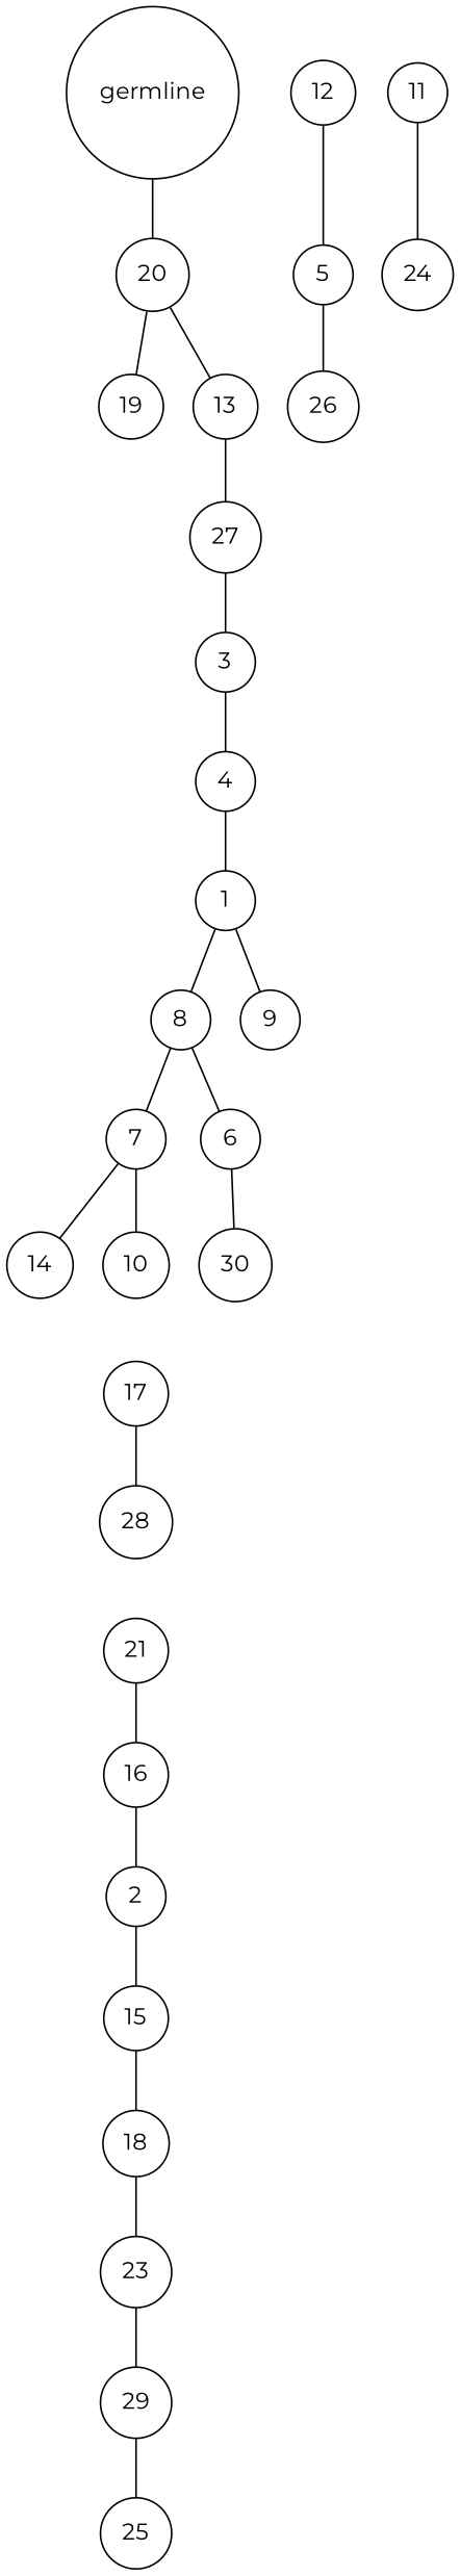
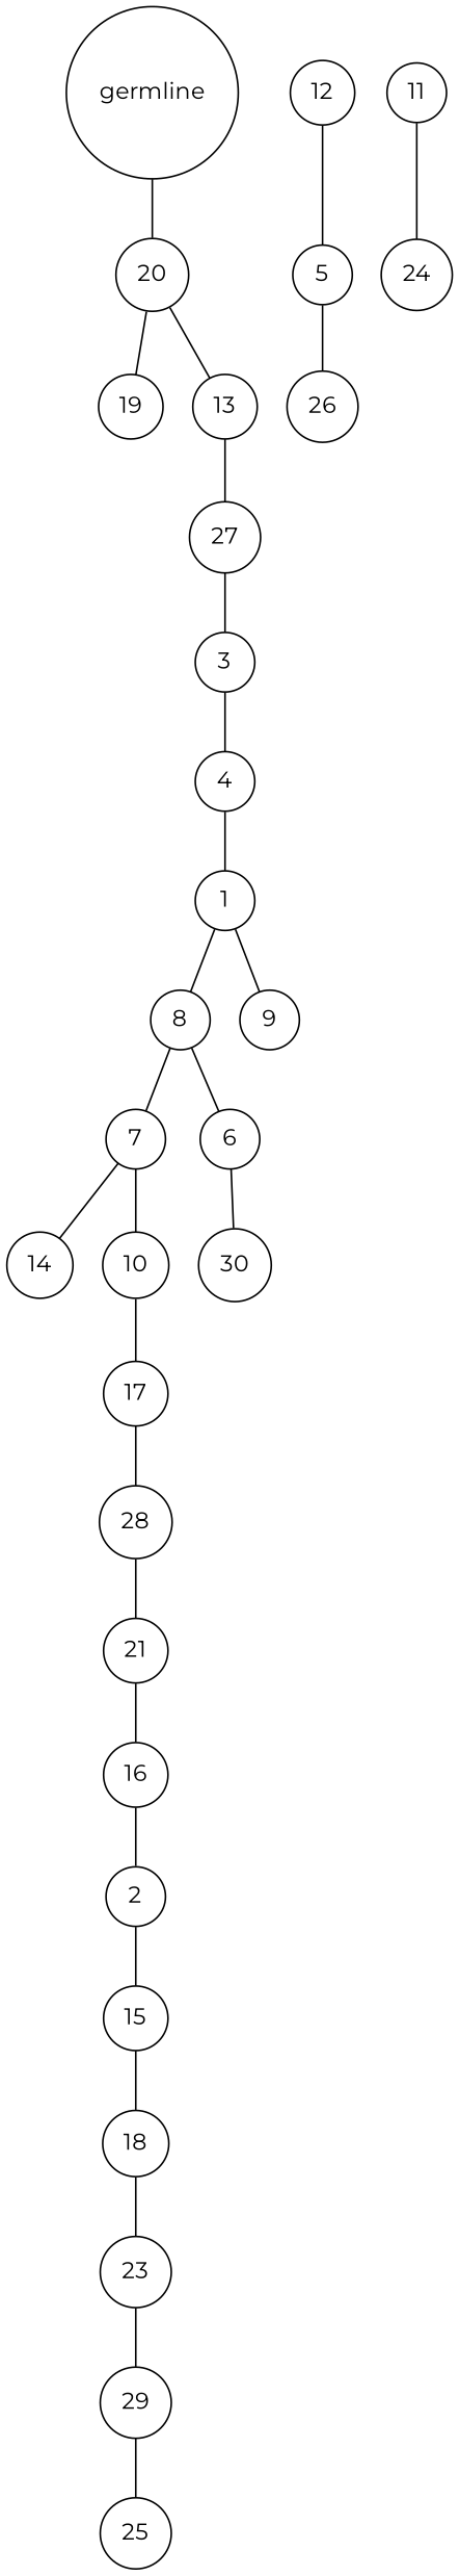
  graph {
    fontname=Montserrat
    rankdir=UD
    splines=line
    node [fontname=Montserrat shape=circle]
    edge [fontname=Montserrat]
    n1 [label=germline]
    n2 [label=20]
    n3 [label=19]
    n4 [label=13]
    n5 [label=27]
    n6 [label=12]
    n7 [label=5]
    n8 [label=26]
    n9 [label=3]
    n10 [label=4]
    n11 [label=1]
    n12 [label=8]
    n13 [label=9]
    n14 [label=7]
    n15 [label=6]
    n16 [label=14]
    n17 [label=10]
    n18 [label=11]
    n19 [label=24]
    n20 [label=30]
    n21 [label=17]
    n22 [label=28]
    n23 [label=21]
    n24 [label=16]
    n25 [label=2]
    n26 [label=15]
    n27 [label=18]
    n28 [label=23]
    n29 [label=29]
    n30 [label=25]
    n1 -- n2
    n2 -- n3
    n2 -- n4
    n4 -- n5
    n5 -- n9
    n6 -- n7
    n7 -- n8
    n9 -- n10
    n10 -- n11
    n11 -- n12
    n11 -- n13
    n12 -- n14
    n12 -- n15
    n14 -- n16
    n14 -- n17
    n15 -- n20
+   n17 -- n21
    n18 -- n19
    n21 -- n22
+   n22 -- n23
    n23 -- n24
    n24 -- n25
    n25 -- n26
    n26 -- n27
    n27 -- n28
    n28 -- n29
    n29 -- n30
  }
